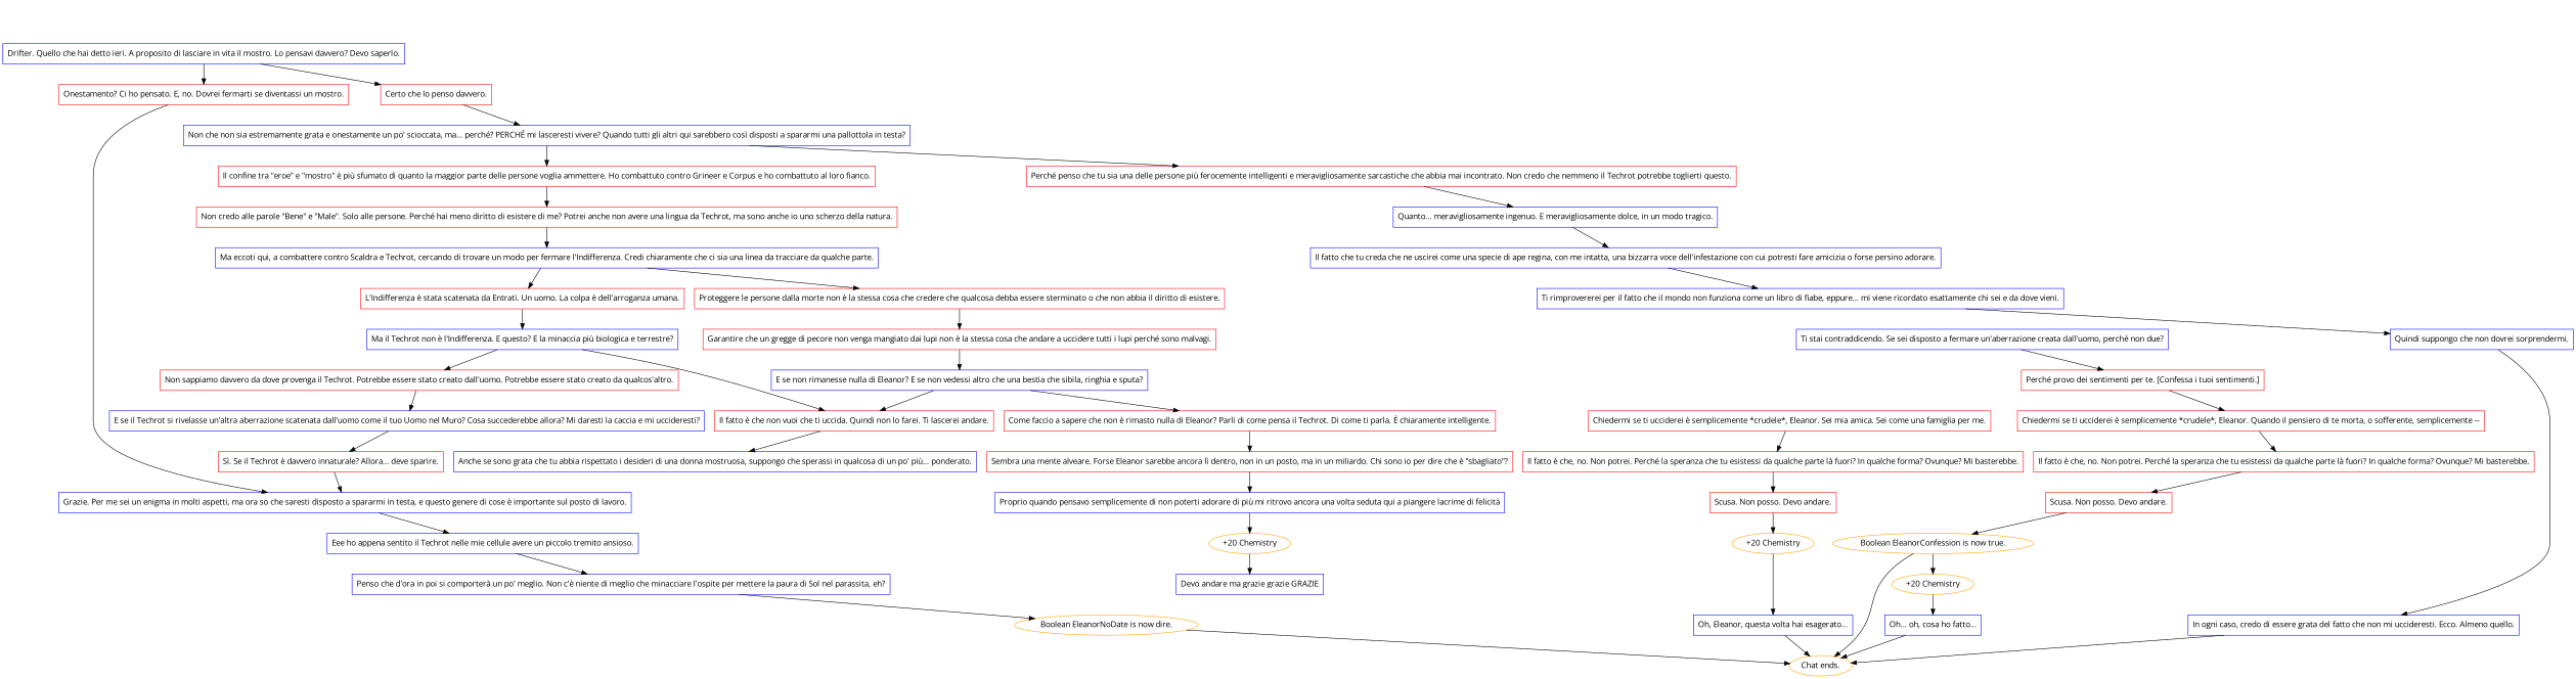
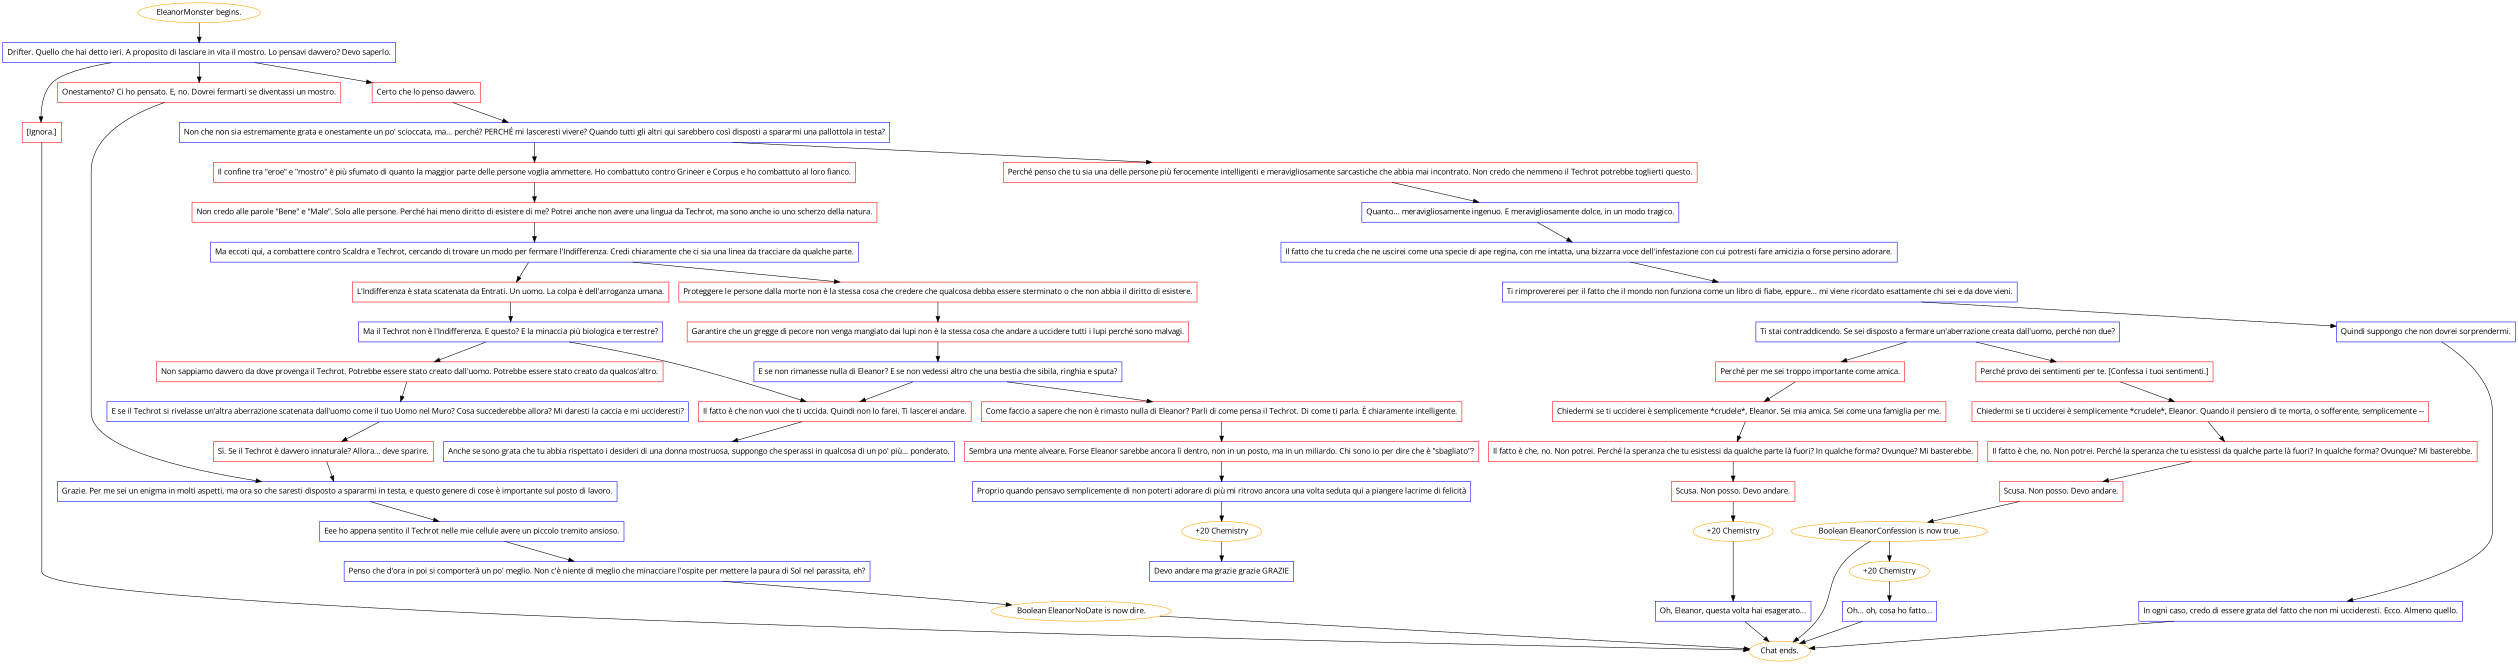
  digraph {
    fontname="Open Sans"
    node [color=red fontname="Open Sans" shape=box]
    edge [fontname="Open Sans"]
+   "EleanorMonster begins." [color=orange shape=""]
    n2 [color=blue label="Drifter. Quello che hai detto ieri. A proposito di lasciare in vita il mostro. Lo pensavi davvero? Devo saperlo."]
    n3 [label="Certo che lo penso davvero."]
    n4 [label="Onestamento? Ci ho pensato. E, no. Dovrei fermarti se diventassi un mostro."]
+   n5 [label="[Ignora.]"]
    n6 [color=blue label="Non che non sia estremamente grata e onestamente un po' scioccata, ma... perché? PERCHÉ mi lasceresti vivere? Quando tutti gli altri qui sarebbero così disposti a spararmi una pallottola in testa?"]
    n7 [color=blue label="Grazie. Per me sei un enigma in molti aspetti, ma ora so che saresti disposto a spararmi in testa, e questo genere di cose è importante sul posto di lavoro."]
    "Chat ends." [color=orange shape=""]
    n9 [label="Il confine tra \"eroe\" e \"mostro\" è più sfumato di quanto la maggior parte delle persone voglia ammettere. Ho combattuto contro Grineer e Corpus e ho combattuto al loro fianco."]
    n10 [label="Perché penso che tu sia una delle persone più ferocemente intelligenti e meravigliosamente sarcastiche che abbia mai incontrato. Non credo che nemmeno il Techrot potrebbe toglierti questo."]
    n11 [color=blue label="Eee ho appena sentito il Techrot nelle mie cellule avere un piccolo tremito ansioso."]
    n12 [label="Non credo alle parole \"Bene\" e \"Male\". Solo alle persone. Perché hai meno diritto di esistere di me? Potrei anche non avere una lingua da Techrot, ma sono anche io uno scherzo della natura."]
    n13 [color=blue label="Quanto... meravigliosamente ingenuo. E meravigliosamente dolce, in un modo tragico."]
    n14 [color=blue label="Penso che d'ora in poi si comporterà un po' meglio. Non c'è niente di meglio che minacciare l'ospite per mettere la paura di Sol nel parassita, eh?"]
    n15 [color=blue label="Ma eccoti qui, a combattere contro Scaldra e Techrot, cercando di trovare un modo per fermare l'Indifferenza. Credi chiaramente che ci sia una linea da tracciare da qualche parte."]
    n16 [color=blue label="Il fatto che tu creda che ne uscirei come una specie di ape regina, con me intatta, una bizzarra voce dell'infestazione con cui potresti fare amicizia o forse persino adorare."]
    n17 [color=orange label="Boolean EleanorNoDate is now dire." shape=""]
    n18 [label="L'Indifferenza è stata scatenata da Entrati. Un uomo. La colpa è dell'arroganza umana."]
    n19 [label="Proteggere le persone dalla morte non è la stessa cosa che credere che qualcosa debba essere sterminato o che non abbia il diritto di esistere."]
    n20 [color=blue label="Ti rimprovererei per il fatto che il mondo non funziona come un libro di fiabe, eppure... mi viene ricordato esattamente chi sei e da dove vieni."]
    n21 [color=blue label="Ma il Techrot non è l'Indifferenza. E questo? E la minaccia più biologica e terrestre?"]
    n22 [label="Garantire che un gregge di pecore non venga mangiato dai lupi non è la stessa cosa che andare a uccidere tutti i lupi perché sono malvagi."]
    n23 [color=blue label="Quindi suppongo che non dovrei sorprendermi."]
    n24 [label="Non sappiamo davvero da dove provenga il Techrot. Potrebbe essere stato creato dall'uomo. Potrebbe essere stato creato da qualcos'altro."]
    n25 [label="Il fatto è che non vuoi che ti uccida. Quindi non lo farei. Ti lascerei andare."]
    n26 [color=blue label="E se non rimanesse nulla di Eleanor? E se non vedessi altro che una bestia che sibila, ringhia e sputa?"]
    n27 [color=blue label="In ogni caso, credo di essere grata del fatto che non mi uccideresti. Ecco. Almeno quello."]
    n28 [color=blue label="E se il Techrot si rivelasse un'altra aberrazione scatenata dall'uomo come il tuo Uomo nel Muro? Cosa succederebbe allora? Mi daresti la caccia e mi uccideresti?"]
    n29 [color=blue label="Anche se sono grata che tu abbia rispettato i desideri di una donna mostruosa, suppongo che sperassi in qualcosa di un po' più... ponderato."]
    n30 [label="Come faccio a sapere che non è rimasto nulla di Eleanor? Parli di come pensa il Techrot. Di come ti parla. È chiaramente intelligente."]
    n31 [label="Sì. Se il Techrot è davvero innaturale? Allora... deve sparire."]
    n32 [label="Sembra una mente alveare. Forse Eleanor sarebbe ancora lì dentro, non in un posto, ma in un miliardo. Chi sono io per dire che è \"sbagliato\"?"]
    n33 [color=blue label="Proprio quando pensavo semplicemente di non poterti adorare di più mi ritrovo ancora una volta seduta qui a piangere lacrime di felicità"]
    n34 [color=blue label="Ti stai contraddicendo. Se sei disposto a fermare un'aberrazione creata dall'uomo, perché non due?"]
    n35 [label="Perché provo dei sentimenti per te. [Confessa i tuoi sentimenti.]"]
+   n36 [label="Perché per me sei troppo importante come amica."]
    n37 [color=orange label="+20 Chemistry" shape=""]
    n38 [label="Chiedermi se ti ucciderei è semplicemente *crudele*, Eleanor. Quando il pensiero di te morta, o sofferente, semplicemente --"]
    n39 [label="Chiedermi se ti ucciderei è semplicemente *crudele*, Eleanor. Sei mia amica. Sei come una famiglia per me."]
    n40 [color=blue label="Devo andare ma grazie grazie GRAZIE"]
    n41 [label="Il fatto è che, no. Non potrei. Perché la speranza che tu esistessi da qualche parte là fuori? In qualche forma? Ovunque? Mi basterebbe."]
    n42 [label="Il fatto è che, no. Non potrei. Perché la speranza che tu esistessi da qualche parte là fuori? In qualche forma? Ovunque? Mi basterebbe."]
    n43 [label="Scusa. Non posso. Devo andare."]
    n44 [label="Scusa. Non posso. Devo andare."]
    n45 [color=orange label="Boolean EleanorConfession is now true." shape=""]
    n46 [color=orange label="+20 Chemistry" shape=""]
    n47 [color=orange label="+20 Chemistry" shape=""]
    n48 [color=blue label="Oh, Eleanor, questa volta hai esagerato..."]
    n49 [color=blue label="Oh... oh, cosa ho fatto..."]
+   "EleanorMonster begins." -> n2
    n2 -> n3
    n2 -> n4
+   n2 -> n5
    n3 -> n6
    n4 -> n7
+   n5 -> "Chat ends."
    n6 -> n9
    n6 -> n10
    n7 -> n11
    n9 -> n12
    n10 -> n13
    n11 -> n14
    n12 -> n15
    n13 -> n16
    n14 -> n17
    n15 -> n18
    n15 -> n19
    n16 -> n20
    n17 -> "Chat ends."
    n18 -> n21
    n19 -> n22
    n20 -> n23
    n21 -> n24
    n21 -> n25
    n22 -> n26
    n23 -> n27
    n24 -> n28
    n25 -> n29
    n26 -> n25
    n26 -> n30
    n27 -> "Chat ends."
    n28 -> n31
    n30 -> n32
    n31 -> n7
    n32 -> n33
    n33 -> n37
    n34 -> n35
+   n34 -> n36
    n35 -> n38
+   n36 -> n39
    n37 -> n40
    n38 -> n41
    n39 -> n42
    n41 -> n43
    n42 -> n44
    n43 -> n45
    n44 -> n46
    n45 -> "Chat ends."
    n45 -> n47
    n46 -> n48
    n47 -> n49
    n48 -> "Chat ends."
    n49 -> "Chat ends."
  }
